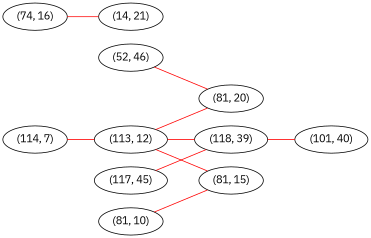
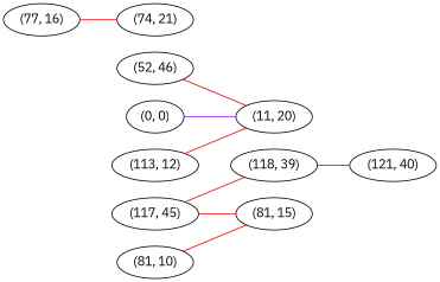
  graph {
    fontname="IBM Plex Sans"
    rankdir=LR
    node [fontname="IBM Plex Sans"]
    edge [color=red fontname="IBM Plex Sans" weight=1]
-   "(11, 20)" [label="(81, 20)"]
+   "(0, 0)"
+   "(11, 20)"
    n3 [label="(52, 46)"]
    n4 [label="(117, 45)"]
    "(118, 39)"
-   "(121, 40)" [label="(101, 40)"]
-   "(74, 16)"
-   "(74, 21)" [label="(14, 21)"]
+   "(121, 40)"
+   "(74, 16)" [label="(77, 16)"]
+   "(74, 21)"
    n9 [label="(81, 10)"]
    "(81, 15)"
-   "(114, 7)"
    "(113, 12)"
+   "(0, 0)" -- "(11, 20)" [color=purple weight=4]
    n3 -- "(11, 20)"
    n4 -- "(118, 39)"
    "(118, 39)" -- "(121, 40)"
    "(74, 16)" -- "(74, 21)"
    n9 -- "(81, 15)"
-   "(114, 7)" -- "(113, 12)"
    "(113, 12)" -- "(11, 20)"
-   "(113, 12)" -- "(118, 39)"
-   "(113, 12)" -- "(81, 15)"
+   n4 -- "(81, 15)"
  }
